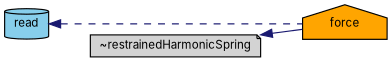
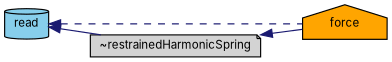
  digraph {
    fontname=Inter
    rankdir=LR
    node [color=black fontname=Inter fontsize=10 style=filled]
    edge [color=midnightblue dir=back fontname=Inter fontsize=10 labelfontname=Helvetica labelfontsize=10 style=solid]
    n1 [fillcolor=skyblue fontcolor=black height=0.2 label=read shape=cylinder width=0.4]
    n2 [fillcolor=orange height=0.2 label=force shape=house width=0.4]
    n3 [fillcolor=lightgrey height=0.2 label="~restrainedHarmonicSpring" shape=note width=0.4]
    n1 -> n2 [style=dashed]
+   n1 -> n3
    n3 -> n2
  }
